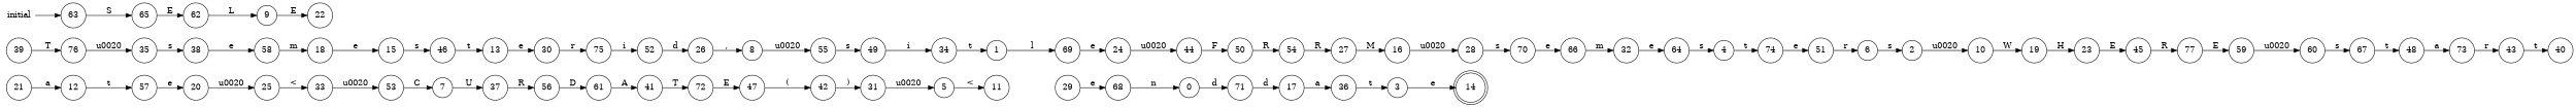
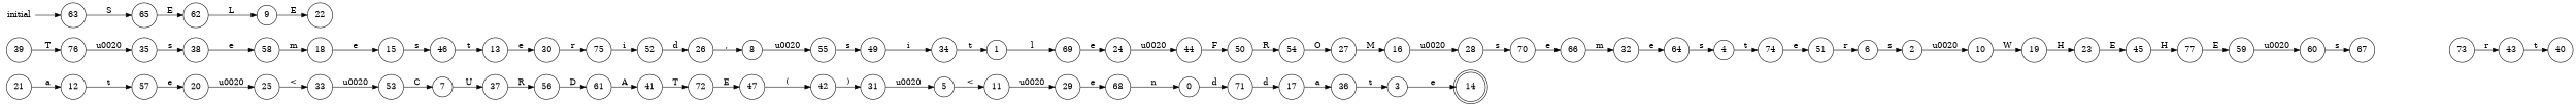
  digraph {
    rankdir=LR
    node [shape=circle]
    0
    71
    17
    36
    1
    69
    24
    44
    2
    10
    19
    23
    14 [shape=doublecircle]
    3
    4
    74
    51
    6
    5
    11
    29
    68
    7
    37
    56
    61
    8
    55
    49
    34
    9
    22
    39
    76
    45
    12
    57
    20
    25
    13
    30
    75
    52
    15
    46
    16
    28
    70
    66
    18
    77
    33
    53
    21
    35
    59
    50
    54
    26
    27
    32
    31
    64
    38
    58
    41
    72
    47
    42
    43
    40
    60
-   48
    73
    67
    62
    63
    65
    initial [shape=plaintext]
    0 -> 71 [label=d]
    71 -> 17 [label=d]
    17 -> 36 [label=a]
    36 -> 3 [label=t]
    1 -> 69 [label=l]
    69 -> 24 [label=e]
    24 -> 44 [label="\u0020"]
    44 -> 50 [label=F]
    2 -> 10 [label="\u0020"]
    10 -> 19 [label=W]
    19 -> 23 [label=H]
    23 -> 45 [label=E]
    3 -> 14 [label=e]
    4 -> 74 [label=t]
    74 -> 51 [label=e]
    51 -> 6 [label=r]
    6 -> 2 [label=s]
    5 -> 11 [label="<"]
+   11 -> 29 [label="\u0020"]
    29 -> 68 [label=e]
    68 -> 0 [label=n]
    7 -> 37 [label=U]
    37 -> 56 [label=R]
    56 -> 61 [label=D]
    61 -> 41 [label=A]
    8 -> 55 [label="\u0020"]
    55 -> 49 [label=s]
    49 -> 34 [label=i]
    34 -> 1 [label=t]
    9 -> 22 [label=E]
    39 -> 76 [label=T]
    76 -> 35 [label="\u0020"]
-   45 -> 77 [label=R]
+   45 -> 77 [label=H]
    12 -> 57 [label=t]
    57 -> 20 [label=e]
    20 -> 25 [label="\u0020"]
    25 -> 33 [label="<"]
    13 -> 30 [label=e]
    30 -> 75 [label=r]
    75 -> 52 [label=i]
    52 -> 26 [label=d]
    15 -> 46 [label=s]
    46 -> 13 [label=t]
    16 -> 28 [label="\u0020"]
    28 -> 70 [label=s]
    70 -> 66 [label=e]
    66 -> 32 [label=m]
    18 -> 15 [label=e]
    77 -> 59 [label=E]
    33 -> 53 [label="\u0020"]
    53 -> 7 [label=C]
    21 -> 12 [label=a]
    35 -> 38 [label=s]
    59 -> 60 [label="\u0020"]
    50 -> 54 [label=R]
-   54 -> 27 [label=R]
+   54 -> 27 [label=O]
    26 -> 8 [label=","]
    27 -> 16 [label=M]
    32 -> 64 [label=e]
    31 -> 5 [label="\u0020"]
    64 -> 4 [label=s]
    38 -> 58 [label=e]
    58 -> 18 [label=m]
    41 -> 72 [label=T]
    72 -> 47 [label=E]
    47 -> 42 [label="("]
    42 -> 31 [label=")"]
    43 -> 40 [label=t]
    60 -> 67 [label=s]
-   48 -> 73 [label=a]
    73 -> 43 [label=r]
-   67 -> 48 [label=t]
    62 -> 9 [label=L]
    63 -> 65 [label=S]
    65 -> 62 [label=E]
    initial -> 63
  }
